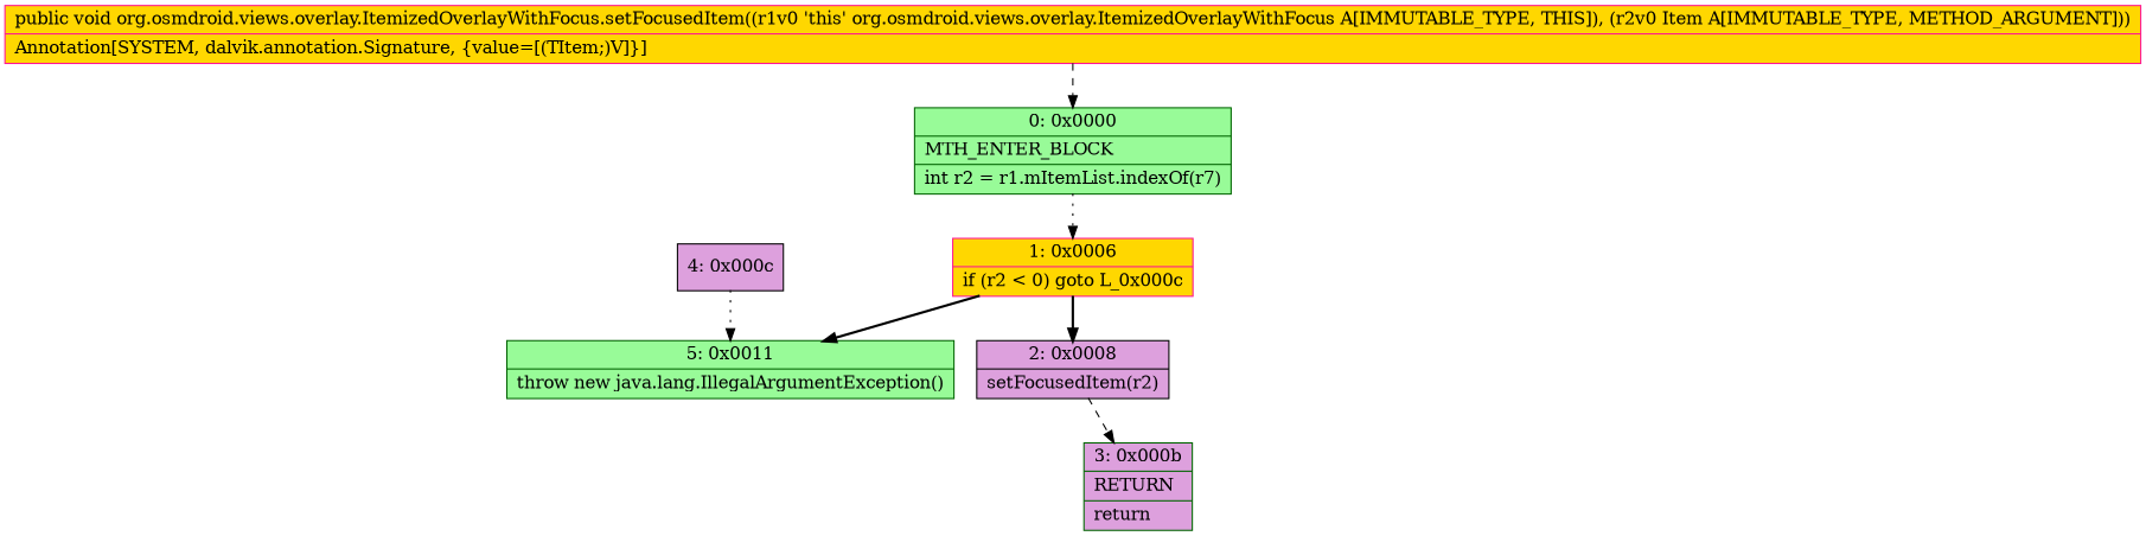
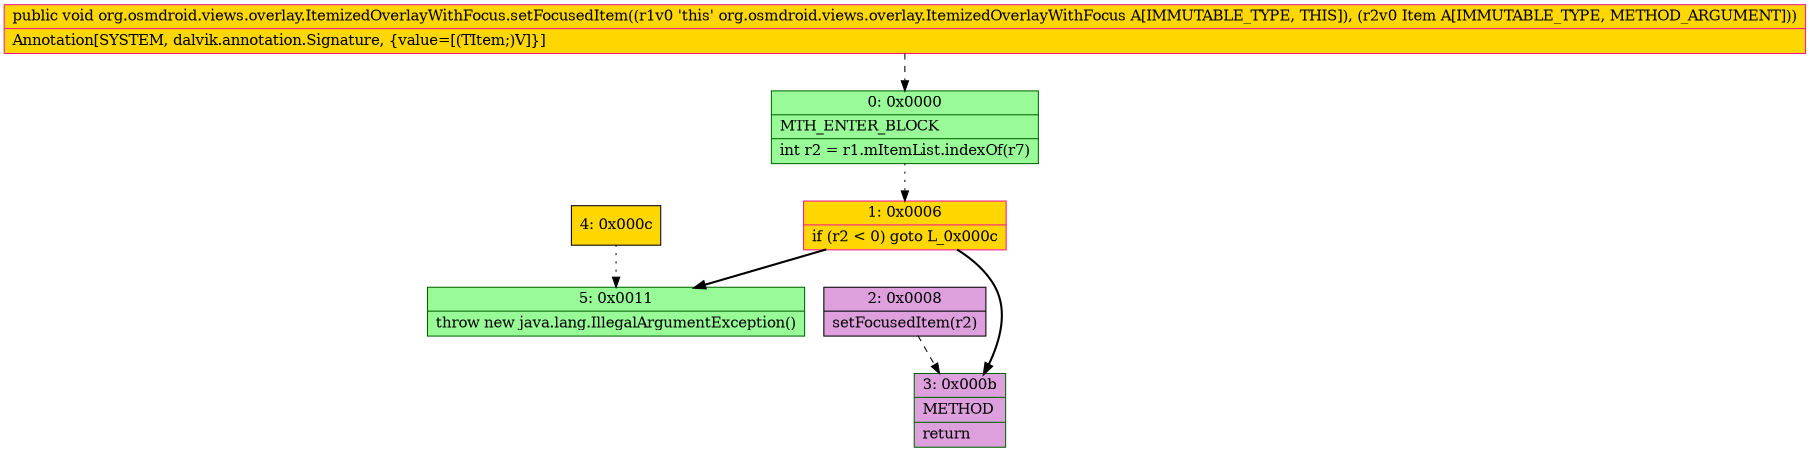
  digraph {
    node [color=darkgreen fillcolor=plum shape=record style=filled]
    edge [style=dotted]
    n1 [fillcolor=palegreen label="{0\:\ 0x0000|MTH_ENTER_BLOCK\l|int r2 = r1.mItemList.indexOf(r7)\l}"]
    n2 [color=deeppink fillcolor=gold label="{1\:\ 0x0006|if (r2 \< 0) goto L_0x000c\l}"]
    n3 [color=black label="{2\:\ 0x0008|setFocusedItem(r2)\l}"]
    n4 [fillcolor=palegreen label="{5\:\ 0x0011|throw new java.lang.IllegalArgumentException()\l}"]
-   n5 [label="{3\:\ 0x000b|RETURN\l|return\l}"]
-   n6 [color=black label="{4\:\ 0x000c}"]
+   n5 [label="{3\:\ 0x000b|METHOD\l|return\l}"]
+   n6 [color=black fillcolor=gold label="{4\:\ 0x000c}"]
    n7 [color=deeppink fillcolor=gold label="{public void org.osmdroid.views.overlay.ItemizedOverlayWithFocus.setFocusedItem((r1v0 'this' org.osmdroid.views.overlay.ItemizedOverlayWithFocus A[IMMUTABLE_TYPE, THIS]), (r2v0 Item A[IMMUTABLE_TYPE, METHOD_ARGUMENT]))  | Annotation[SYSTEM, dalvik.annotation.Signature, \{value=[(TItem;)V]\}]\l}"]
    n1 -> n2
-   n2 -> n3 [style=bold]
+   n2 -> n5 [style=bold]
    n2 -> n4 [style=bold]
    n3 -> n5 [style=dashed]
    n6 -> n4
    n7 -> n1 [style=dashed]
  }
